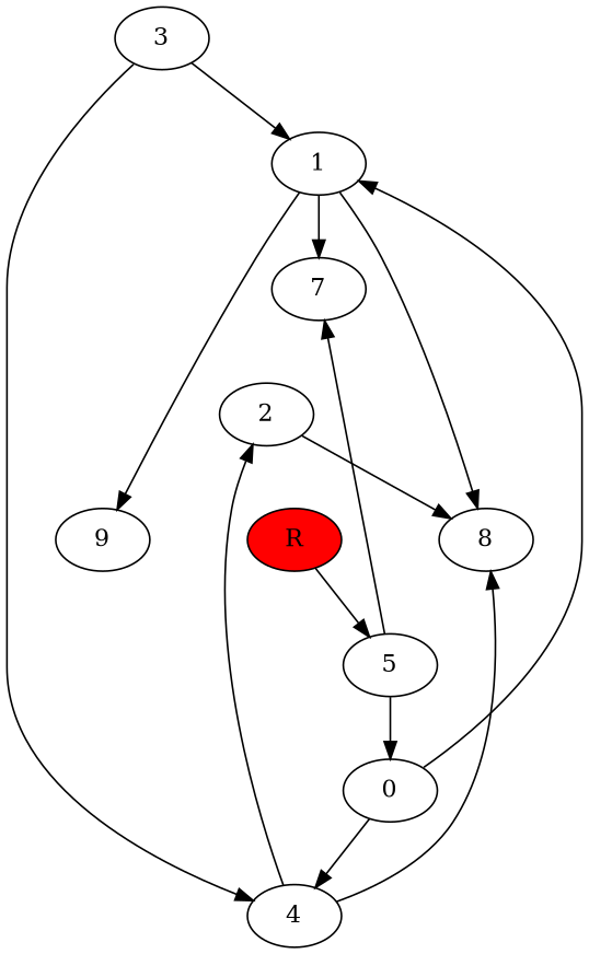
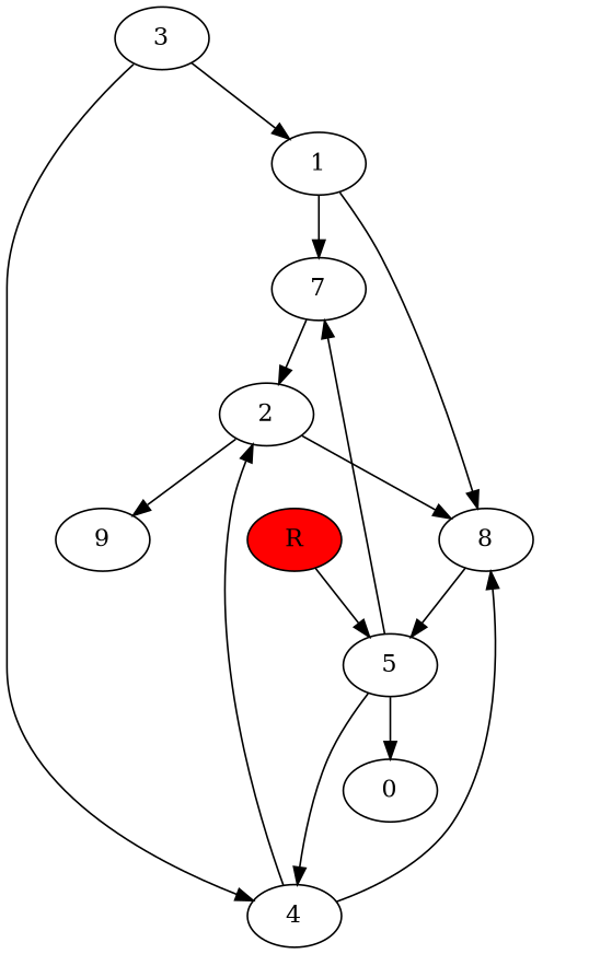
  digraph {
    1
    7
    8
    9
    3
    4
    2
    5
    n9 [label=0]
    R [fillcolor="#ff0000" style=filled]
    1 -> 7
    1 -> 8
-   1 -> 9
+   2 -> 9
+   7 -> 2
+   8 -> 5
    3 -> 1
    3 -> 4
    4 -> 8
    4 -> 2
    2 -> 8
    5 -> 7
    5 -> n9
-   n9 -> 1
-   n9 -> 4
+   5 -> 4
    R -> 5
  }
